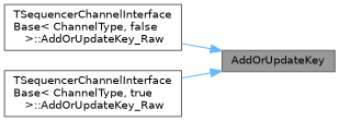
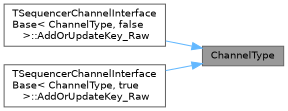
  digraph {
    rankdir=RL
    node [color=grey40 fillcolor=white fontname=Helvetica fontsize=10 shape=box style=filled]
    edge [color=steelblue1 dir=back fontname=Helvetica fontsize=10 labelfontname=Helvetica labelfontsize=10 style=solid]
-   n1 [color=gray40 fillcolor=grey60 fontcolor=black height=0.2 label=AddOrUpdateKey width=0.4]
+   n1 [color=gray40 fillcolor=grey60 fontcolor=black height=0.2 label=ChannelType width=0.4]
    n2 [height=0.2 label="TSequencerChannelInterface\lBase\< ChannelType, false\l \>::AddOrUpdateKey_Raw" width=0.4]
    n3 [height=0.2 label="TSequencerChannelInterface\lBase\< ChannelType, true\l \>::AddOrUpdateKey_Raw" width=0.4]
    n1 -> n2
    n1 -> n3
  }
